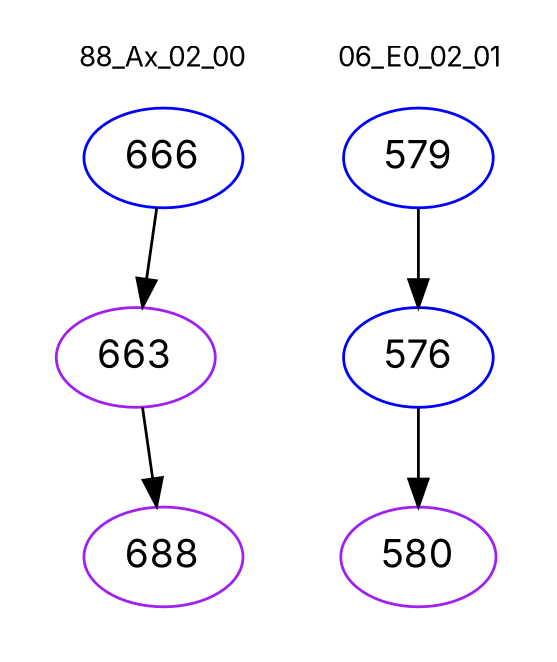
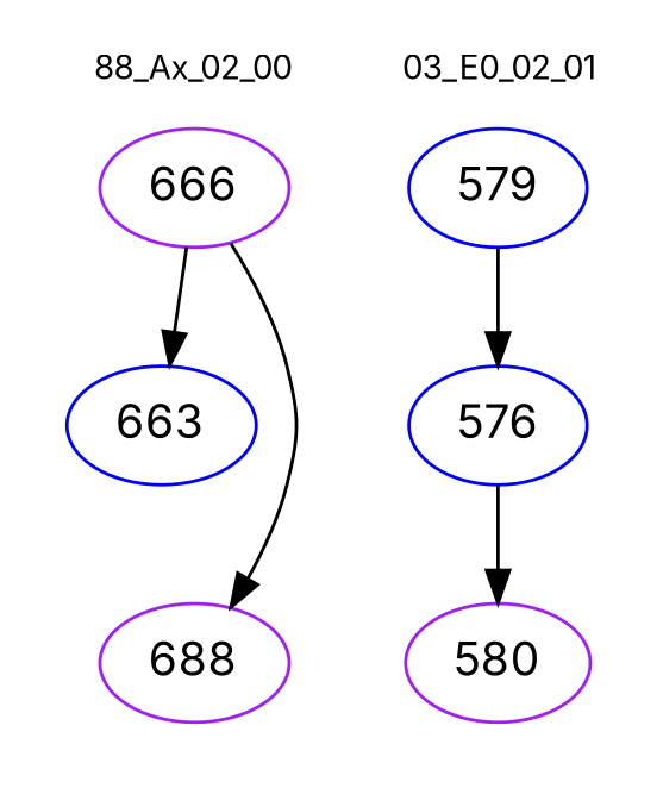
  digraph {
    fontname=Inter
    node [color=purple fontname=Inter]
    edge [color=black fontname=Inter]
-   n1 [color=blue label=666]
-   n2 [label=663]
+   n1 [label=666]
+   n2 [color=blue label=663]
    n3 [label=688]
    n4 [color=blue label=579]
    n5 [color=blue label=576]
    n6 [label=580]
    subgraph cluster_1 {
      color=white
      fontsize=10
      label="88_Ax_02_00"
      n1
      n2
      n3
    }
    subgraph cluster_2 {
      color=white
      fontsize=10
-     label="06_E0_02_01"
+     label="03_E0_02_01"
      n4
      n5
      n6
    }
    n1 -> n2
-   n2 -> n3
+   n1 -> n3
    n4 -> n5
    n5 -> n6
  }
